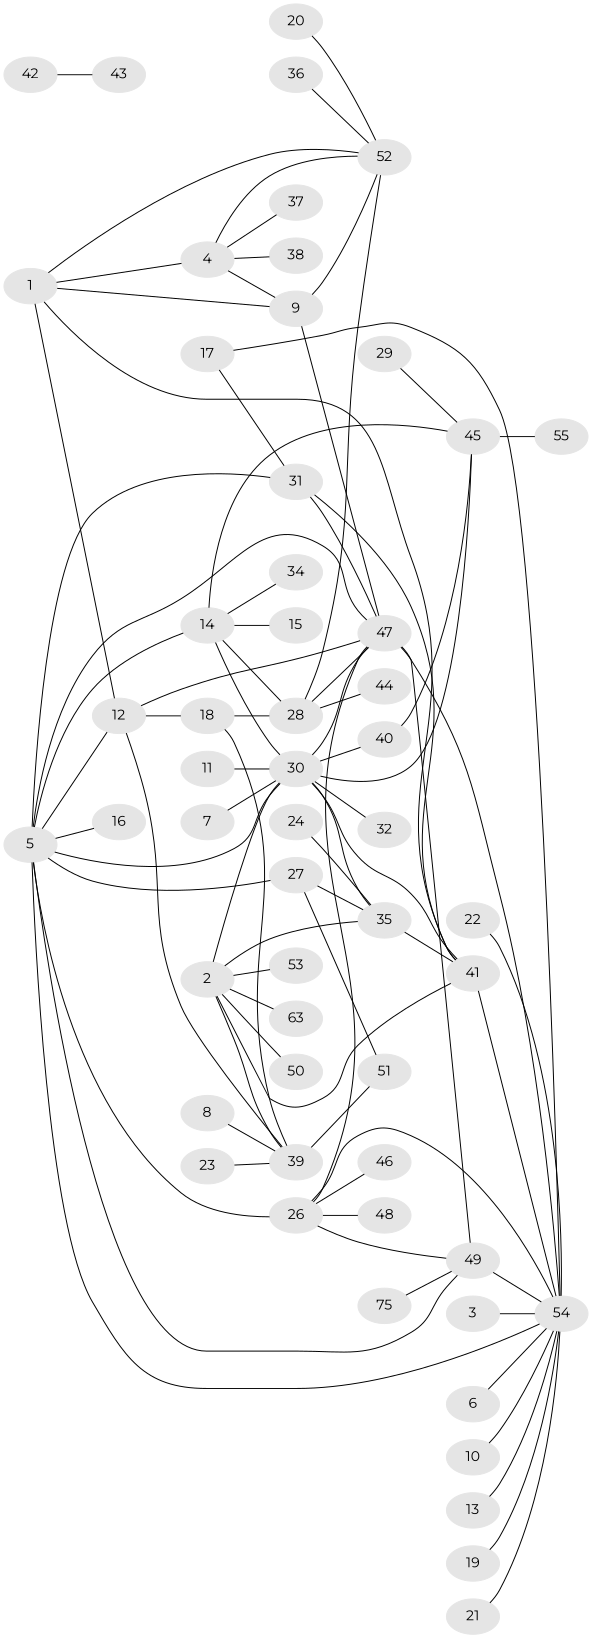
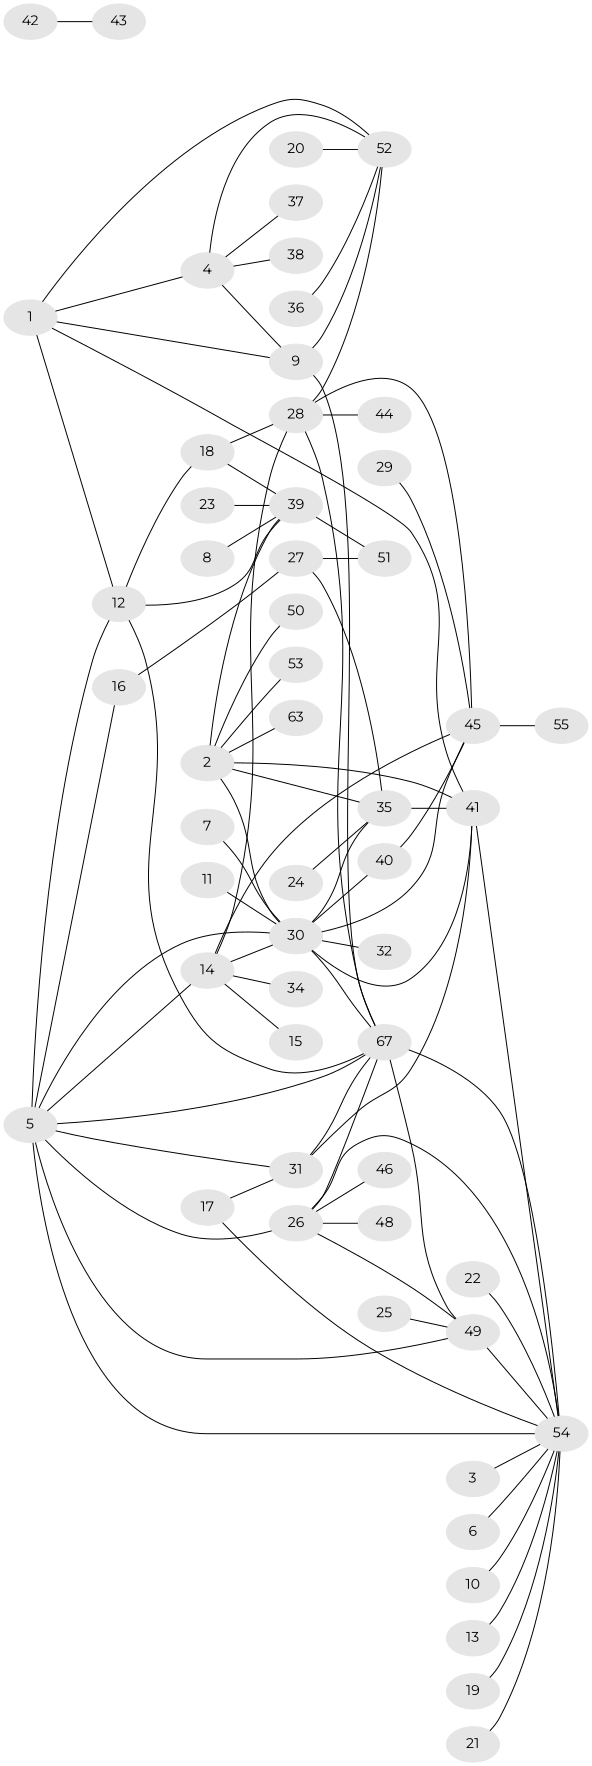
  graph {
    fontname=Montserrat
    rankdir=LR
    node [color=gray90 fontname=Montserrat style=filled]
    edge [fontname=Montserrat weight=1.0]
    1
    4
    9
    12
    41
    52
    37
    38
-   47
+   47 [label=67]
    39
    18
    54
    2
    30
    n15 [label=63]
    35
    50
    53
    45
    32
    40
    51
    3
    5
    14
    16
    26
    27
    31
    49
    15
    28
    34
    46
    48
    6
    7
    8
    10
    11
    13
    44
    55
    17
    42
    43
    19
    20
    21
    22
    23
    24
-   25 [label=75]
+   25
    29
    36
    1 -- 4 [weight=2.0]
    1 -- 9
    1 -- 12
    1 -- 41
    1 -- 52
    4 -- 9 [weight=2.0]
    4 -- 52 [weight=2.0]
    4 -- 37
    4 -- 38
    9 -- 52
    9 -- 47
    12 -- 47
    12 -- 39 [weight=3.0]
    12 -- 18 [weight=3.0]
    41 -- 54
    47 -- 54
    47 -- 49
    39 -- 51
    18 -- 39
    18 -- 28
    2 -- 41 [weight=2.0]
    2 -- 39
    2 -- 30 [weight=2.0]
    2 -- n15
    2 -- 35 [weight=2.0]
    2 -- 50
    2 -- 53
    30 -- 41
    30 -- 47
    30 -- 35
    30 -- 45
    30 -- 32
    30 -- 40
    35 -- 41
    45 -- 55
    40 -- 45
    3 -- 54
    5 -- 12
    5 -- 47
    5 -- 54
    5 -- 30
    5 -- 14
    5 -- 16
    5 -- 26
-   5 -- 27
+   16 -- 27
    5 -- 31
    5 -- 49
    14 -- 30
    14 -- 45 [weight=3.0]
    14 -- 15
    14 -- 28 [weight=3.0]
    14 -- 34
    26 -- 47
    26 -- 54
    26 -- 49
    26 -- 46
    26 -- 48
    27 -- 35
    27 -- 51
    31 -- 41
    31 -- 47
    49 -- 54
    28 -- 52
    28 -- 47
+   28 -- 45
    28 -- 44
    6 -- 54
    7 -- 30
    8 -- 39
    10 -- 54
    11 -- 30
    13 -- 54
    17 -- 54
    17 -- 31
    42 -- 43
    19 -- 54
    20 -- 52
    21 -- 54
    22 -- 54
    23 -- 39
    24 -- 35
    25 -- 49
    29 -- 45
    36 -- 52
  }
